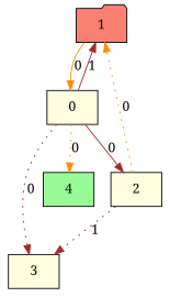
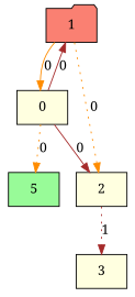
  digraph {
    fontname="Noto Serif"
    node [fillcolor=lightyellow fontname="Noto Serif" shape=box style=filled]
    edge [color=brown fontname="Noto Serif" style=dotted]
    1 [fillcolor=salmon shape=folder]
    0
    2
    3
-   4 [fillcolor=palegreen]
+   4 [fillcolor=palegreen label=5]
    1 -> 0 [color=darkorange label=0 style=solid]
-   0 -> 1 [label=1 style=solid]
+   0 -> 1 [label=0 style=solid]
    0 -> 2 [label=0 style=solid]
-   0 -> 3 [label=0]
    0 -> 4 [color=darkorange label=0]
-   2 -> 1 [color=darkorange label=0]
+   1 -> 2 [color=darkorange label=0]
    2 -> 3 [label=1]
  }
